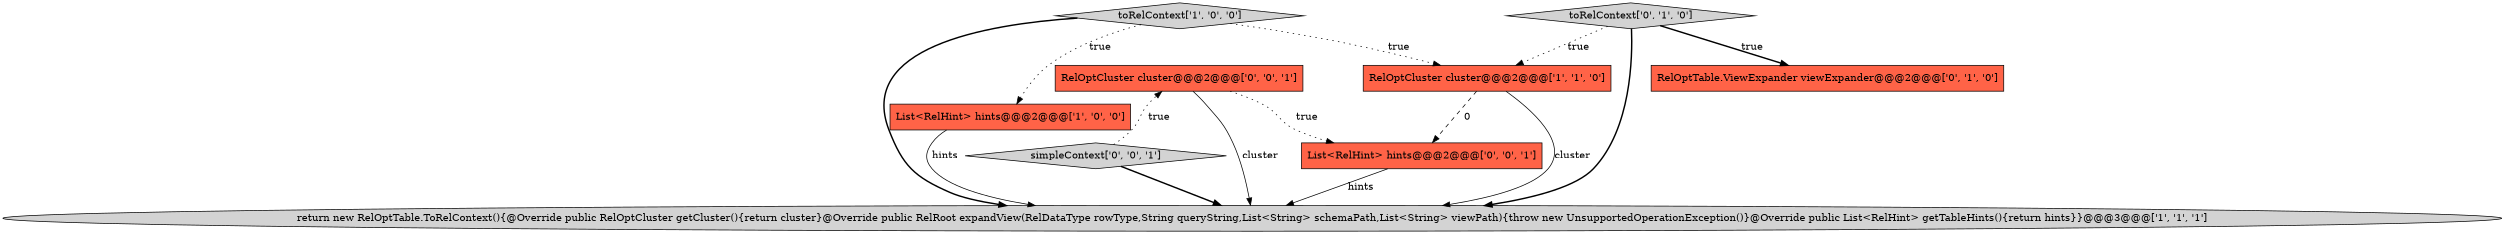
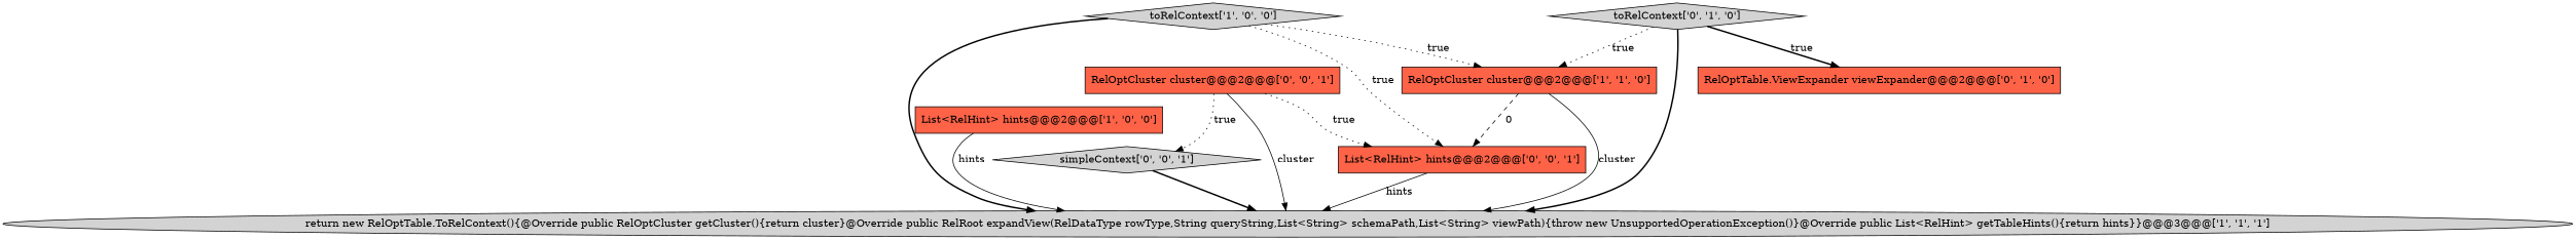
  digraph {
    node [fillcolor=tomato shape=box style=filled]
    edge [style=dotted]
    n1 [label="RelOptCluster cluster@@@2@@@['1', '1', '0']"]
    n2 [label="List<RelHint> hints@@@2@@@['0', '0', '1']"]
    n3 [fillcolor=lightgray label="return new RelOptTable.ToRelContext(){@Override public RelOptCluster getCluster(){return cluster}@Override public RelRoot expandView(RelDataType rowType,String queryString,List<String> schemaPath,List<String> viewPath){throw new UnsupportedOperationException()}@Override public List<RelHint> getTableHints(){return hints}}@@@3@@@['1', '1', '1']" shape=ellipse]
    n4 [label="RelOptCluster cluster@@@2@@@['0', '0', '1']"]
    n5 [fillcolor=lightgray label="toRelContext['1', '0', '0']" shape=diamond]
    n6 [label="List<RelHint> hints@@@2@@@['1', '0', '0']"]
    n7 [label="RelOptTable.ViewExpander viewExpander@@@2@@@['0', '1', '0']"]
    n8 [fillcolor=lightgray label="simpleContext['0', '0', '1']" shape=diamond]
    n9 [fillcolor=lightgray label="toRelContext['0', '1', '0']" shape=diamond]
    n1 -> n2 [label=0 style=dashed]
    n1 -> n3 [label=cluster style=solid]
    n2 -> n3 [label=hints style=solid]
    n4 -> n2 [label=true]
    n4 -> n3 [label=cluster style=solid]
    n5 -> n1 [label=true]
    n5 -> n3 [style=bold]
-   n5 -> n6 [label=true]
+   n5 -> n2 [label=true]
    n6 -> n3 [label=hints style=solid]
    n8 -> n3 [style=bold]
-   n8 -> n4 [label=true]
+   n4 -> n8 [label=true]
    n9 -> n1 [label=true]
    n9 -> n3 [style=bold]
    n9 -> n7 [label=true style=bold]
  }
